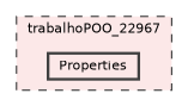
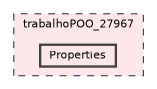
  digraph {
    compound=true
    n1 [color=grey25 fillcolor="#fce8e8" fontname=Helvetica fontsize=10 height=0.2 label=Properties shape=box style="filled,bold" width=0.4]
    subgraph cluster_1 {
      bgcolor="#fce8e8"
      fontname=Helvetica
      fontsize=10
-     label=trabalhoPOO_22967
+     label=trabalhoPOO_27967
      pencolor=grey25
      style="filled,dashed"
      n1
    }
  }
